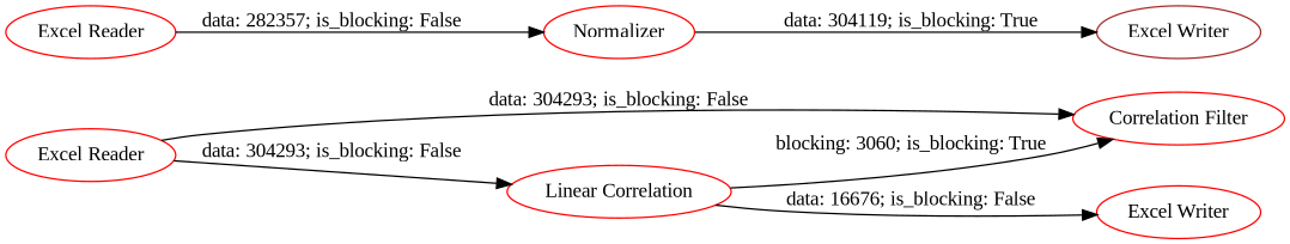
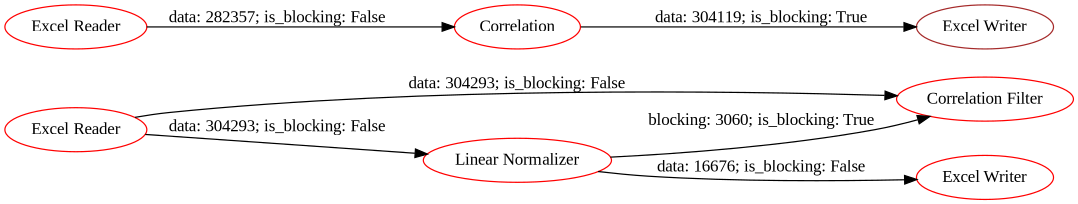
  digraph {
    fontname="Liberation Serif"
    rankdir=LR
    node [color=red fontname="Liberation Serif"]
    edge [fontname="Liberation Serif"]
    n1 [label="Excel Reader"]
    n2 [label="Correlation Filter"]
-   n3 [label="Linear Correlation"]
+   n3 [label="Linear Normalizer"]
    n4 [label="Excel Writer"]
    n5 [color=brown label="Excel Writer"]
    n6 [label="Excel Reader"]
-   n7 [label=Normalizer]
+   n7 [label=Correlation]
    n1 -> n2 [label="data: 304293; is_blocking: False"]
    n1 -> n3 [label="data: 304293; is_blocking: False"]
    n3 -> n2 [label="blocking: 3060; is_blocking: True"]
    n3 -> n4 [label="data: 16676; is_blocking: False"]
    n6 -> n7 [label="data: 282357; is_blocking: False"]
    n7 -> n5 [label="data: 304119; is_blocking: True"]
  }
